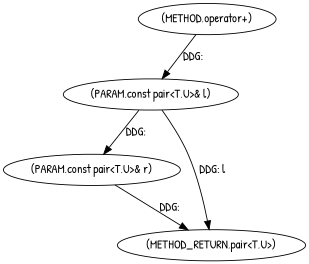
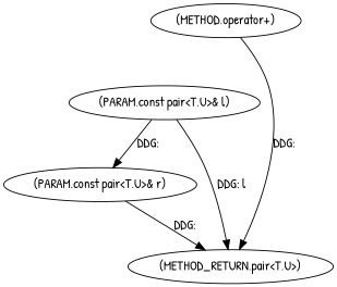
  digraph {
    fontname="Patrick Hand"
    node [fontname="Patrick Hand"]
    edge [fontname="Patrick Hand"]
    n1 [label="(METHOD,operator+)"]
    n2 [label="(PARAM,const pair<T,U>& l)"]
    n3 [label="(PARAM,const pair<T,U>& r)"]
    n4 [label="(METHOD_RETURN,pair<T,U>)"]
-   n1 -> n2 [label="DDG: "]
+   n1 -> n4 [label="DDG: "]
    n2 -> n3 [label="DDG: "]
    n2 -> n4 [label="DDG: l"]
    n3 -> n4 [label="DDG: "]
  }
